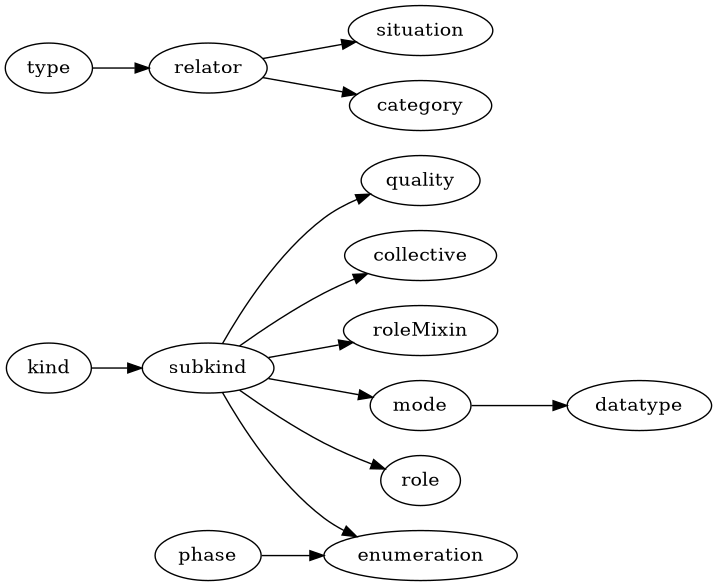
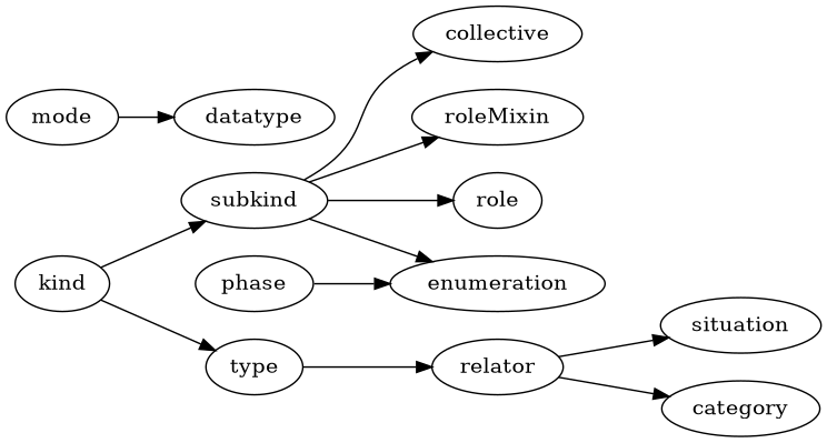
  strict digraph {
    rankdir=LR
    kind
    subkind
    type
-   quality
    collective
    roleMixin
    mode
    role
    enumeration
    relator
    situation
    category
    phase
    datatype
    kind -> subkind
-   subkind -> quality
+   kind -> type
    subkind -> collective
    subkind -> roleMixin
-   subkind -> mode
    subkind -> role
    subkind -> enumeration
    type -> relator
    mode -> datatype
    relator -> situation
    relator -> category
    phase -> enumeration
  }
